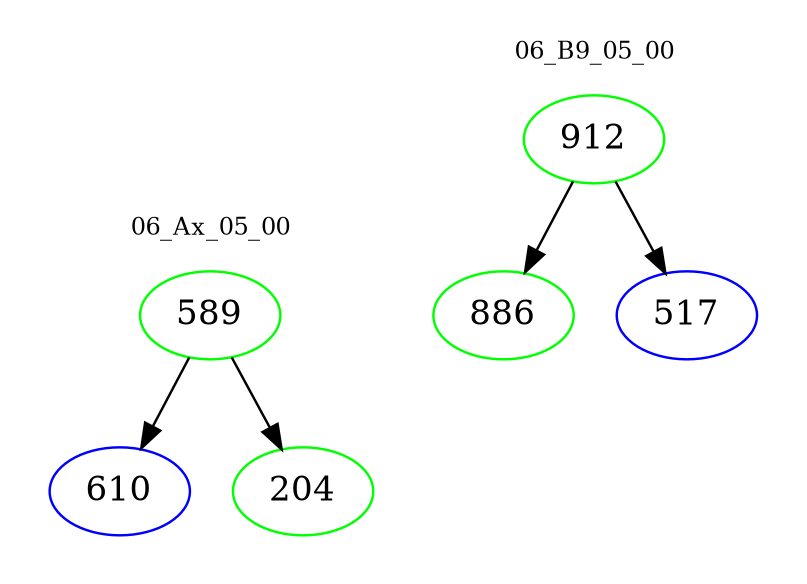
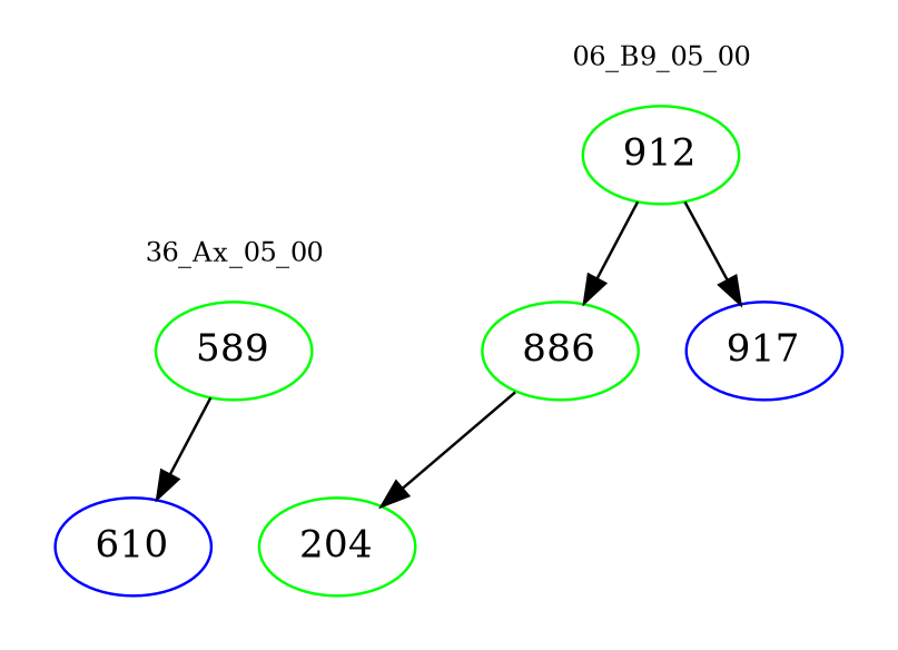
  digraph {
    node [color=green]
    edge [color=black]
    n1 [label=589]
    n2 [color=blue label=610]
    n3 [label=204]
    n4 [label=912]
    n5 [label=886]
-   n6 [color=blue label=517]
+   n6 [color=blue label=917]
    subgraph cluster_1 {
      color=white
      fontsize=10
-     label="06_Ax_05_00"
+     label="36_Ax_05_00"
      n1
      n2
      n3
    }
    subgraph cluster_2 {
      color=white
      fontsize=10
      label="06_B9_05_00"
      n4
      n5
      n6
    }
    n1 -> n2
-   n1 -> n3
+   n5 -> n3
    n4 -> n5
    n4 -> n6
  }
